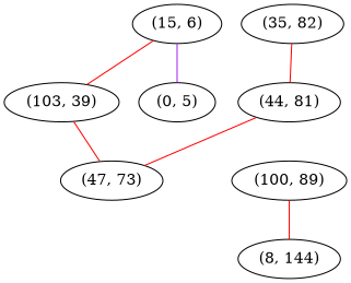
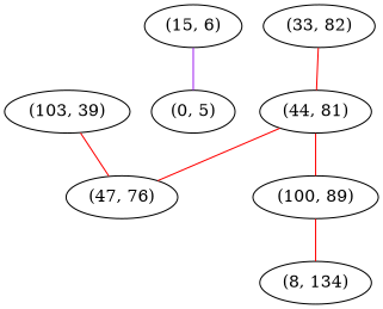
  graph {
    edge [color=red weight=1]
    n1 [label="(15, 6)"]
    n2 [label="(103, 39)"]
    n3 [label="(0, 5)"]
-   "(47, 73)"
-   "(33, 82)" [label="(35, 82)"]
+   "(47, 73)" [label="(47, 76)"]
+   "(33, 82)"
    "(44, 81)"
    "(100, 89)"
-   "(8, 144)"
-   n1 -- n2
+   "(8, 144)" [label="(8, 134)"]
    n1 -- n3 [color=purple weight=4]
    n2 -- "(47, 73)"
    "(33, 82)" -- "(44, 81)"
    "(44, 81)" -- "(47, 73)"
+   "(44, 81)" -- "(100, 89)"
    "(100, 89)" -- "(8, 144)"
  }
